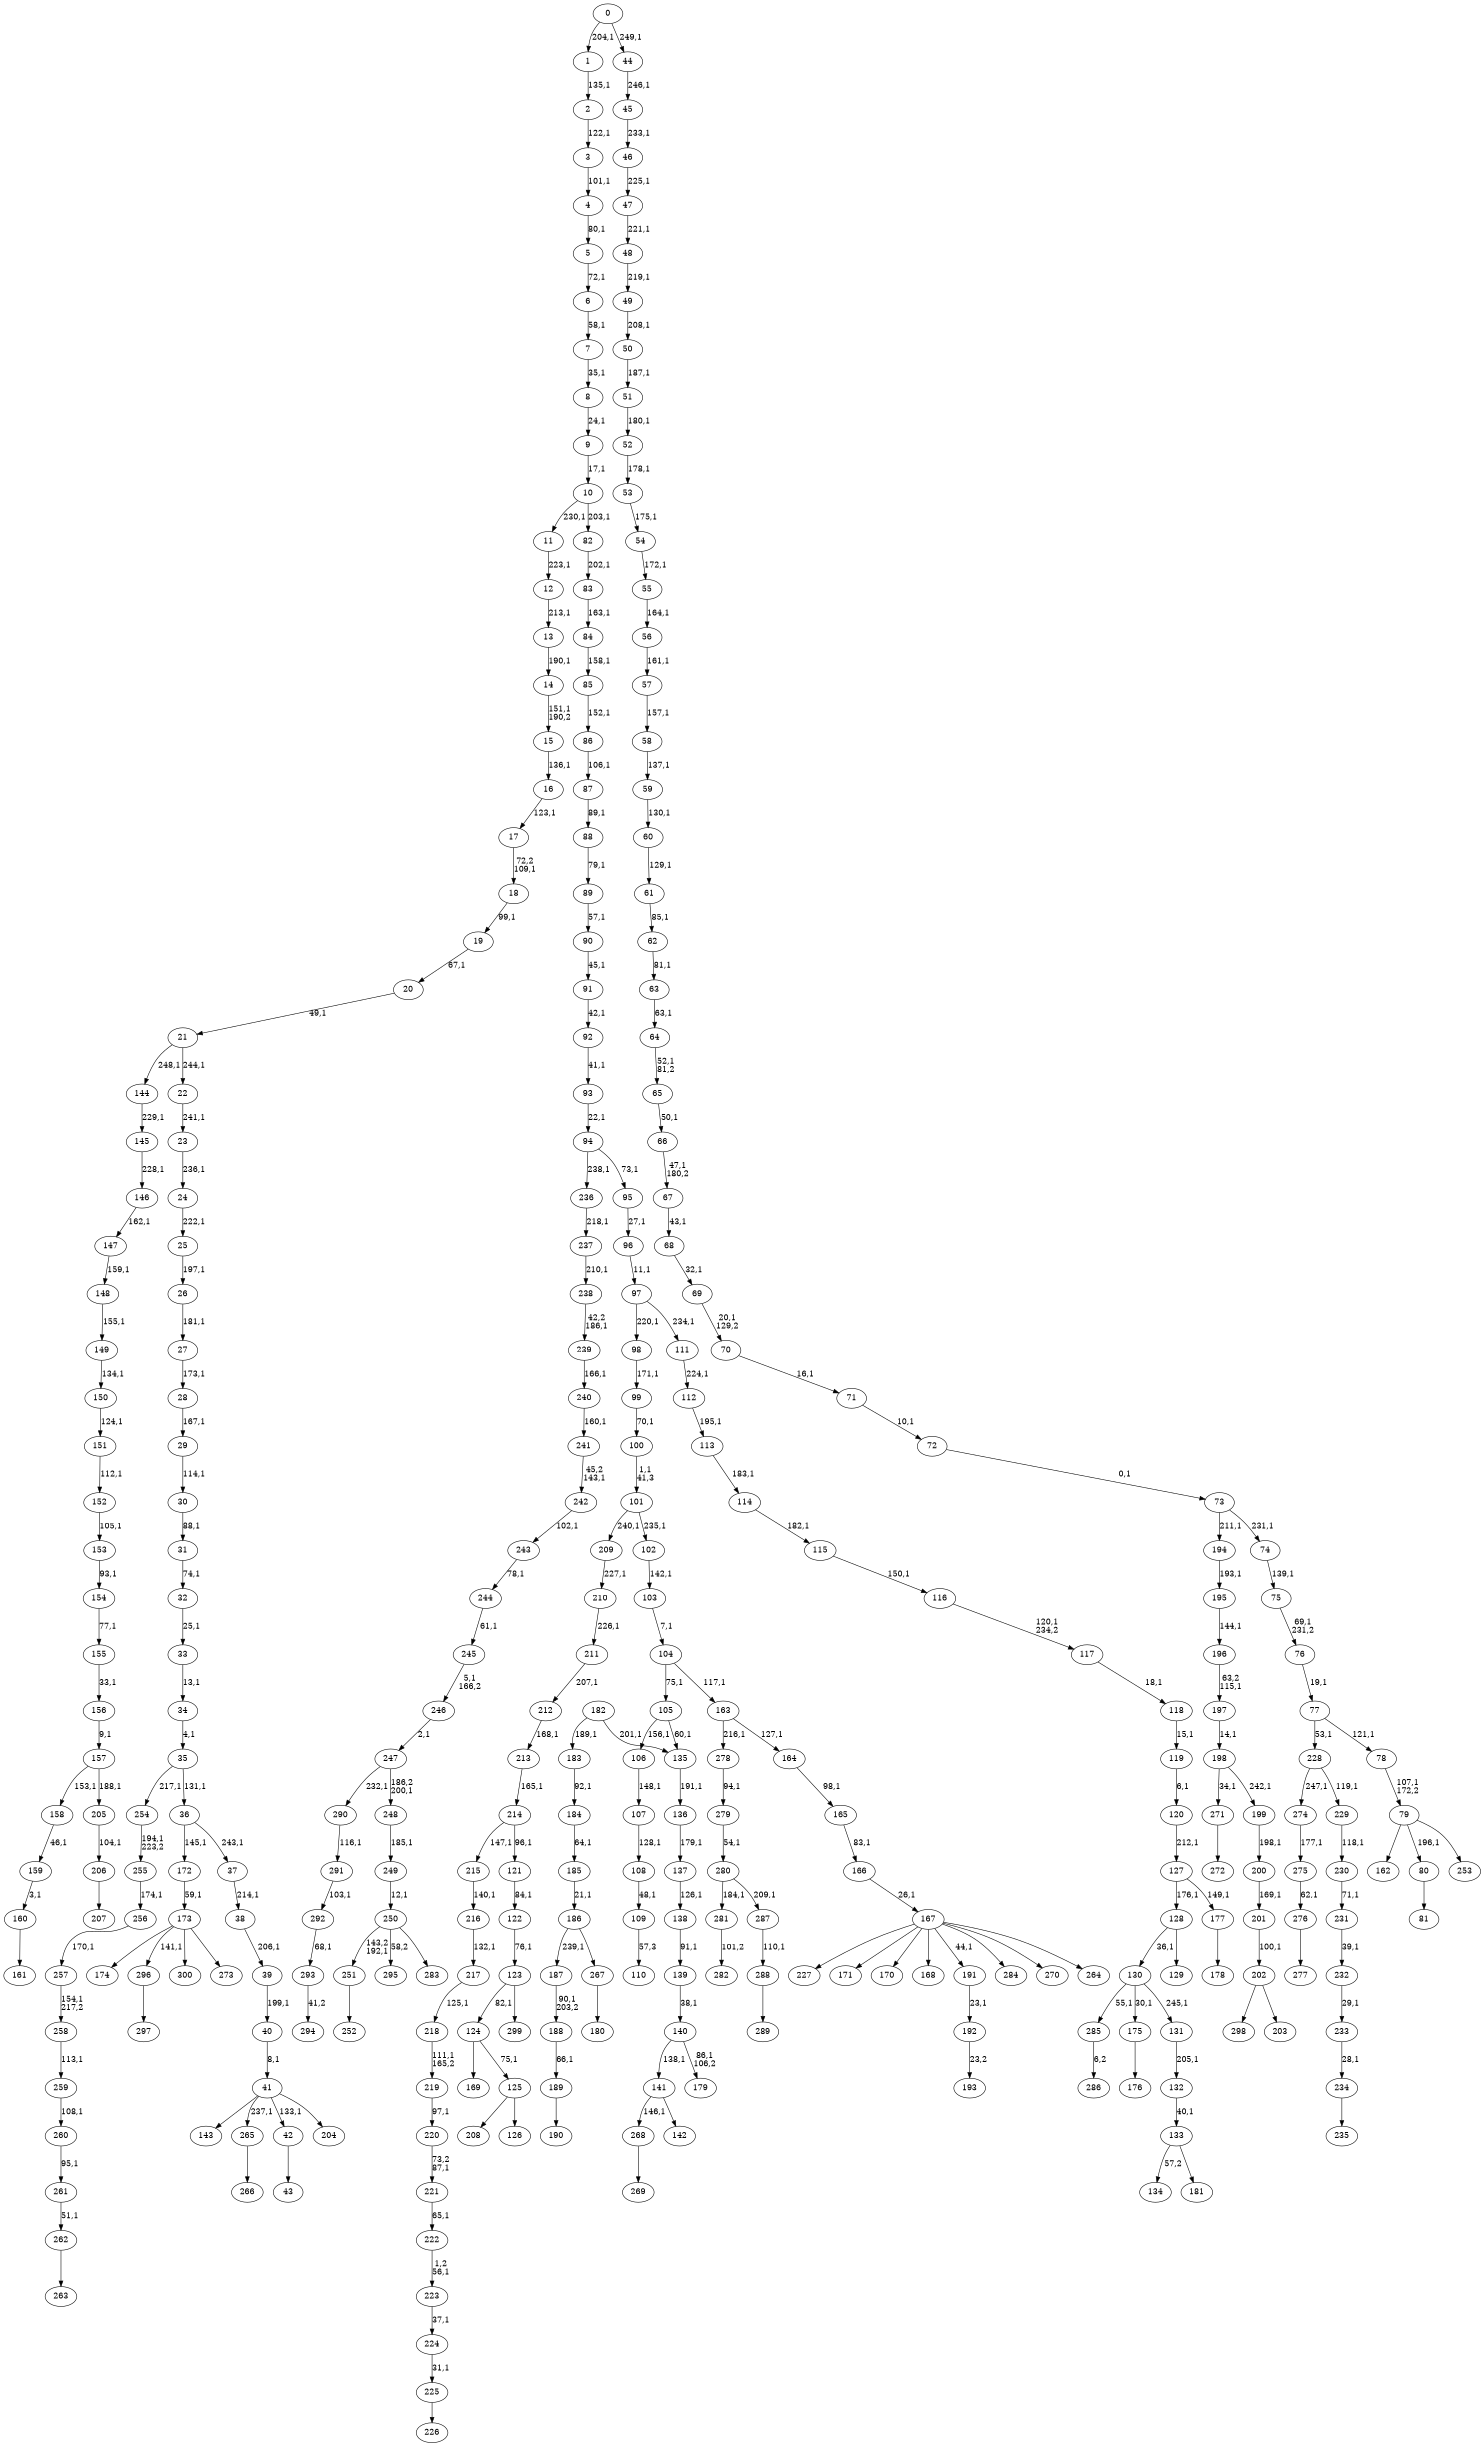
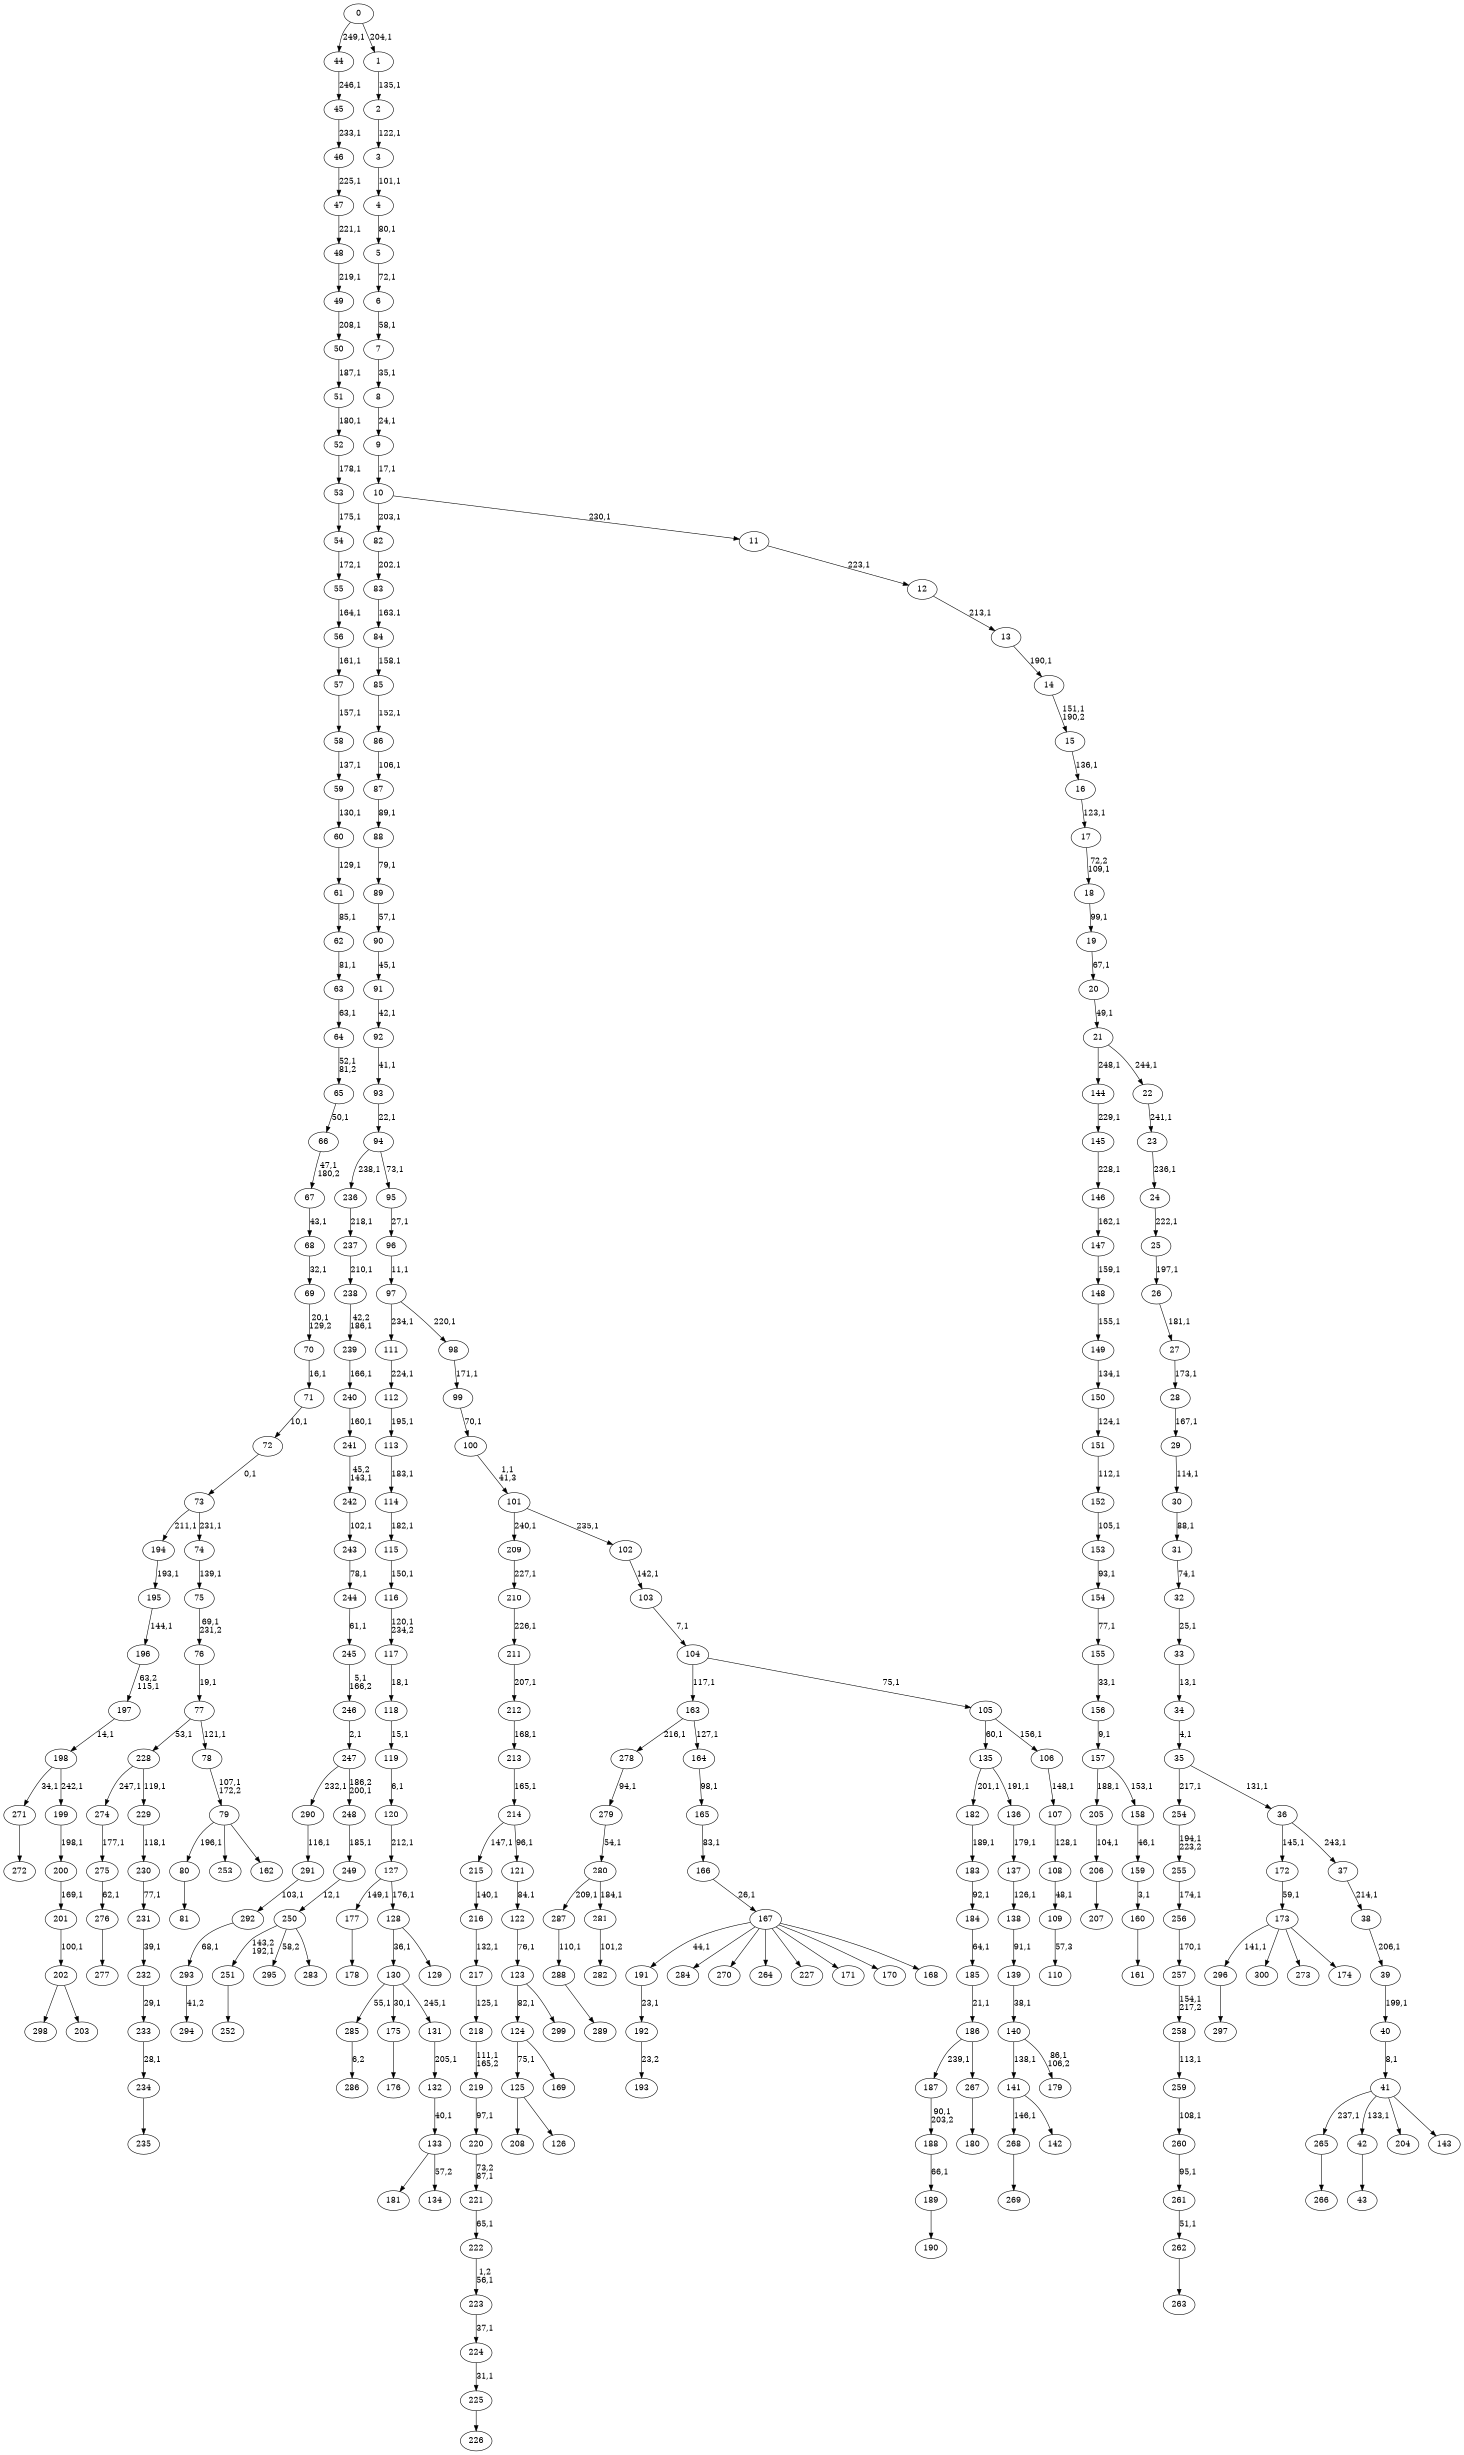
  digraph {
    296
    297
    293
    294
    292
    291
    290
    288
    289
    287
    285
    286
    281
    282
    280
    279
    278
    276
    277
    275
    274
    271
    272
    268
    269
    265
    266
    262
    263
    261
    260
    259
    258
    257
    256
    255
    254
    251
    252
    250
    295
    283
    249
    248
    247
    246
    245
    244
    243
    242
    241
    240
    239
    238
    237
    236
    234
    235
    233
    232
    231
    230
    229
    228
    225
    226
    224
    223
    222
    221
    220
    219
    218
    217
    216
    215
    214
    121
    213
    212
    211
    210
    209
    206
    207
    205
    202
    298
    203
    201
    200
    199
    198
    197
    196
    195
    194
    192
    193
    191
    189
    190
    188
    187
    186
    267
    180
    185
    184
    183
    182
    177
    178
    175
    176
    173
    300
    273
    174
    172
    167
    284
    270
    264
    227
    171
    170
    168
    166
    165
    164
    163
    160
    161
    159
    158
    157
    156
    155
    154
    153
    152
    151
    150
    149
    148
    147
    146
    145
    144
    141
    142
    140
    179
    139
    138
    137
    136
    135
    133
    181
    134
    132
    131
    130
    128
    129
    127
    125
    208
    126
    124
    169
    123
    299
    122
    120
    119
    118
    117
    116
    115
    114
    113
    112
    111
    109
    110
    108
    107
    106
    105
    104
    103
    102
    101
    100
    99
    98
    97
    96
    95
    94
    93
    92
    91
    90
    89
    88
    87
    86
    85
    84
    83
    82
    80
    81
    79
    253
    162
    78
    77
    76
    75
    74
    73
    72
    71
    70
    69
    68
    67
    66
    65
    64
    63
    62
    61
    60
    59
    58
    57
    56
    55
    54
    53
    52
    51
    50
    49
    48
    47
    46
    45
    44
    42
    43
    41
    204
    143
    40
    39
    38
    37
    36
    35
    34
    33
    32
    31
    30
    29
    28
    27
    26
    25
    24
    23
    22
    21
    20
    19
    18
    17
    16
    15
    14
    13
    12
    11
    10
    9
    8
    7
    6
    5
    4
    3
    2
    1
    0
    296 -> 297
    293 -> 294 [label="41,2"]
    292 -> 293 [label="68,1"]
    291 -> 292 [label="103,1"]
    290 -> 291 [label="116,1"]
    288 -> 289
    287 -> 288 [label="110,1"]
    285 -> 286 [label="6,2"]
    281 -> 282 [label="101,2"]
    280 -> 287 [label="209,1"]
    280 -> 281 [label="184,1"]
    279 -> 280 [label="54,1"]
    278 -> 279 [label="94,1"]
    276 -> 277
    275 -> 276 [label="62,1"]
    274 -> 275 [label="177,1"]
    271 -> 272
    268 -> 269
    265 -> 266
    262 -> 263
    261 -> 262 [label="51,1"]
    260 -> 261 [label="95,1"]
    259 -> 260 [label="108,1"]
    258 -> 259 [label="113,1"]
    257 -> 258 [label="154,1\n217,2"]
    256 -> 257 [label="170,1"]
    255 -> 256 [label="174,1"]
    254 -> 255 [label="194,1\n223,2"]
    251 -> 252
    250 -> 251 [label="143,2\n192,1"]
    250 -> 295 [label="58,2"]
    250 -> 283
    249 -> 250 [label="12,1"]
    248 -> 249 [label="185,1"]
    247 -> 290 [label="232,1"]
    247 -> 248 [label="186,2\n200,1"]
    246 -> 247 [label="2,1"]
    245 -> 246 [label="5,1\n166,2"]
    244 -> 245 [label="61,1"]
    243 -> 244 [label="78,1"]
    242 -> 243 [label="102,1"]
    241 -> 242 [label="45,2\n143,1"]
    240 -> 241 [label="160,1"]
    239 -> 240 [label="166,1"]
    238 -> 239 [label="42,2\n186,1"]
    237 -> 238 [label="210,1"]
    236 -> 237 [label="218,1"]
    234 -> 235
    233 -> 234 [label="28,1"]
    232 -> 233 [label="29,1"]
    231 -> 232 [label="39,1"]
-   230 -> 231 [label="71,1"]
+   230 -> 231 [label="77,1"]
    229 -> 230 [label="118,1"]
    228 -> 274 [label="247,1"]
    228 -> 229 [label="119,1"]
    225 -> 226
    224 -> 225 [label="31,1"]
    223 -> 224 [label="37,1"]
    222 -> 223 [label="1,2\n56,1"]
    221 -> 222 [label="65,1"]
    220 -> 221 [label="73,2\n87,1"]
    219 -> 220 [label="97,1"]
    218 -> 219 [label="111,1\n165,2"]
    217 -> 218 [label="125,1"]
    216 -> 217 [label="132,1"]
    215 -> 216 [label="140,1"]
    214 -> 215 [label="147,1"]
    214 -> 121 [label="96,1"]
    121 -> 122 [label="84,1"]
    213 -> 214 [label="165,1"]
    212 -> 213 [label="168,1"]
    211 -> 212 [label="207,1"]
    210 -> 211 [label="226,1"]
    209 -> 210 [label="227,1"]
    206 -> 207
    205 -> 206 [label="104,1"]
    202 -> 298
    202 -> 203
    201 -> 202 [label="100,1"]
    200 -> 201 [label="169,1"]
    199 -> 200 [label="198,1"]
    198 -> 271 [label="34,1"]
    198 -> 199 [label="242,1"]
    197 -> 198 [label="14,1"]
    196 -> 197 [label="63,2\n115,1"]
    195 -> 196 [label="144,1"]
    194 -> 195 [label="193,1"]
    192 -> 193 [label="23,2"]
    191 -> 192 [label="23,1"]
    189 -> 190
    188 -> 189 [label="66,1"]
    187 -> 188 [label="90,1\n203,2"]
    186 -> 187 [label="239,1"]
    186 -> 267
    267 -> 180
    185 -> 186 [label="21,1"]
    184 -> 185 [label="64,1"]
    183 -> 184 [label="92,1"]
    182 -> 183 [label="189,1"]
    177 -> 178
    175 -> 176
    173 -> 296 [label="141,1"]
    173 -> 300
    173 -> 273
    173 -> 174
    172 -> 173 [label="59,1"]
    167 -> 191 [label="44,1"]
    167 -> 284
    167 -> 270
    167 -> 264
    167 -> 227
    167 -> 171
    167 -> 170
    167 -> 168
    166 -> 167 [label="26,1"]
    165 -> 166 [label="83,1"]
    164 -> 165 [label="98,1"]
    163 -> 278 [label="216,1"]
    163 -> 164 [label="127,1"]
    160 -> 161
    159 -> 160 [label="3,1"]
    158 -> 159 [label="46,1"]
    157 -> 205 [label="188,1"]
    157 -> 158 [label="153,1"]
    156 -> 157 [label="9,1"]
    155 -> 156 [label="33,1"]
    154 -> 155 [label="77,1"]
    153 -> 154 [label="93,1"]
    152 -> 153 [label="105,1"]
    151 -> 152 [label="112,1"]
    150 -> 151 [label="124,1"]
    149 -> 150 [label="134,1"]
    148 -> 149 [label="155,1"]
    147 -> 148 [label="159,1"]
    146 -> 147 [label="162,1"]
    145 -> 146 [label="228,1"]
    144 -> 145 [label="229,1"]
    141 -> 268 [label="146,1"]
    141 -> 142
    140 -> 141 [label="138,1"]
    140 -> 179 [label="86,1\n106,2"]
    139 -> 140 [label="38,1"]
    138 -> 139 [label="91,1"]
    137 -> 138 [label="126,1"]
    136 -> 137 [label="179,1"]
-   182 -> 135 [label="201,1"]
+   135 -> 182 [label="201,1"]
    135 -> 136 [label="191,1"]
    133 -> 181
    133 -> 134 [label="57,2"]
    132 -> 133 [label="40,1"]
    131 -> 132 [label="205,1"]
    130 -> 285 [label="55,1"]
    130 -> 175 [label="30,1"]
    130 -> 131 [label="245,1"]
    128 -> 130 [label="36,1"]
    128 -> 129
    127 -> 177 [label="149,1"]
    127 -> 128 [label="176,1"]
    125 -> 208
    125 -> 126
    124 -> 125 [label="75,1"]
    124 -> 169
    123 -> 124 [label="82,1"]
    123 -> 299
    122 -> 123 [label="76,1"]
    120 -> 127 [label="212,1"]
    119 -> 120 [label="6,1"]
    118 -> 119 [label="15,1"]
    117 -> 118 [label="18,1"]
    116 -> 117 [label="120,1\n234,2"]
    115 -> 116 [label="150,1"]
    114 -> 115 [label="182,1"]
    113 -> 114 [label="183,1"]
    112 -> 113 [label="195,1"]
    111 -> 112 [label="224,1"]
    109 -> 110 [label="57,3"]
    108 -> 109 [label="48,1"]
    107 -> 108 [label="128,1"]
    106 -> 107 [label="148,1"]
    105 -> 135 [label="60,1"]
    105 -> 106 [label="156,1"]
    104 -> 163 [label="117,1"]
    104 -> 105 [label="75,1"]
    103 -> 104 [label="7,1"]
    102 -> 103 [label="142,1"]
    101 -> 209 [label="240,1"]
    101 -> 102 [label="235,1"]
    100 -> 101 [label="1,1\n41,3"]
    99 -> 100 [label="70,1"]
    98 -> 99 [label="171,1"]
    97 -> 111 [label="234,1"]
    97 -> 98 [label="220,1"]
    96 -> 97 [label="11,1"]
    95 -> 96 [label="27,1"]
    94 -> 236 [label="238,1"]
    94 -> 95 [label="73,1"]
    93 -> 94 [label="22,1"]
    92 -> 93 [label="41,1"]
    91 -> 92 [label="42,1"]
    90 -> 91 [label="45,1"]
    89 -> 90 [label="57,1"]
    88 -> 89 [label="79,1"]
    87 -> 88 [label="89,1"]
    86 -> 87 [label="106,1"]
    85 -> 86 [label="152,1"]
    84 -> 85 [label="158,1"]
    83 -> 84 [label="163,1"]
    82 -> 83 [label="202,1"]
    80 -> 81
    79 -> 80 [label="196,1"]
    79 -> 253
    79 -> 162
    78 -> 79 [label="107,1\n172,2"]
    77 -> 228 [label="53,1"]
    77 -> 78 [label="121,1"]
    76 -> 77 [label="19,1"]
    75 -> 76 [label="69,1\n231,2"]
    74 -> 75 [label="139,1"]
    73 -> 194 [label="211,1"]
    73 -> 74 [label="231,1"]
    72 -> 73 [label="0,1"]
    71 -> 72 [label="10,1"]
    70 -> 71 [label="16,1"]
    69 -> 70 [label="20,1\n129,2"]
    68 -> 69 [label="32,1"]
    67 -> 68 [label="43,1"]
    66 -> 67 [label="47,1\n180,2"]
    65 -> 66 [label="50,1"]
    64 -> 65 [label="52,1\n81,2"]
    63 -> 64 [label="63,1"]
    62 -> 63 [label="81,1"]
    61 -> 62 [label="85,1"]
    60 -> 61 [label="129,1"]
    59 -> 60 [label="130,1"]
    58 -> 59 [label="137,1"]
    57 -> 58 [label="157,1"]
    56 -> 57 [label="161,1"]
    55 -> 56 [label="164,1"]
    54 -> 55 [label="172,1"]
    53 -> 54 [label="175,1"]
    52 -> 53 [label="178,1"]
    51 -> 52 [label="180,1"]
    50 -> 51 [label="187,1"]
    49 -> 50 [label="208,1"]
    48 -> 49 [label="219,1"]
    47 -> 48 [label="221,1"]
    46 -> 47 [label="225,1"]
    45 -> 46 [label="233,1"]
    44 -> 45 [label="246,1"]
    42 -> 43
    41 -> 265 [label="237,1"]
    41 -> 42 [label="133,1"]
    41 -> 204
    41 -> 143
    40 -> 41 [label="8,1"]
    39 -> 40 [label="199,1"]
    38 -> 39 [label="206,1"]
    37 -> 38 [label="214,1"]
    36 -> 172 [label="145,1"]
    36 -> 37 [label="243,1"]
    35 -> 254 [label="217,1"]
    35 -> 36 [label="131,1"]
    34 -> 35 [label="4,1"]
    33 -> 34 [label="13,1"]
    32 -> 33 [label="25,1"]
    31 -> 32 [label="74,1"]
    30 -> 31 [label="88,1"]
    29 -> 30 [label="114,1"]
    28 -> 29 [label="167,1"]
    27 -> 28 [label="173,1"]
    26 -> 27 [label="181,1"]
    25 -> 26 [label="197,1"]
    24 -> 25 [label="222,1"]
    23 -> 24 [label="236,1"]
    22 -> 23 [label="241,1"]
    21 -> 144 [label="248,1"]
    21 -> 22 [label="244,1"]
    20 -> 21 [label="49,1"]
    19 -> 20 [label="67,1"]
    18 -> 19 [label="99,1"]
    17 -> 18 [label="72,2\n109,1"]
    16 -> 17 [label="123,1"]
    15 -> 16 [label="136,1"]
    14 -> 15 [label="151,1\n190,2"]
    13 -> 14 [label="190,1"]
    12 -> 13 [label="213,1"]
    11 -> 12 [label="223,1"]
    10 -> 82 [label="203,1"]
    10 -> 11 [label="230,1"]
    9 -> 10 [label="17,1"]
    8 -> 9 [label="24,1"]
    7 -> 8 [label="35,1"]
    6 -> 7 [label="58,1"]
    5 -> 6 [label="72,1"]
    4 -> 5 [label="80,1"]
    3 -> 4 [label="101,1"]
    2 -> 3 [label="122,1"]
    1 -> 2 [label="135,1"]
    0 -> 44 [label="249,1"]
    0 -> 1 [label="204,1"]
  }
